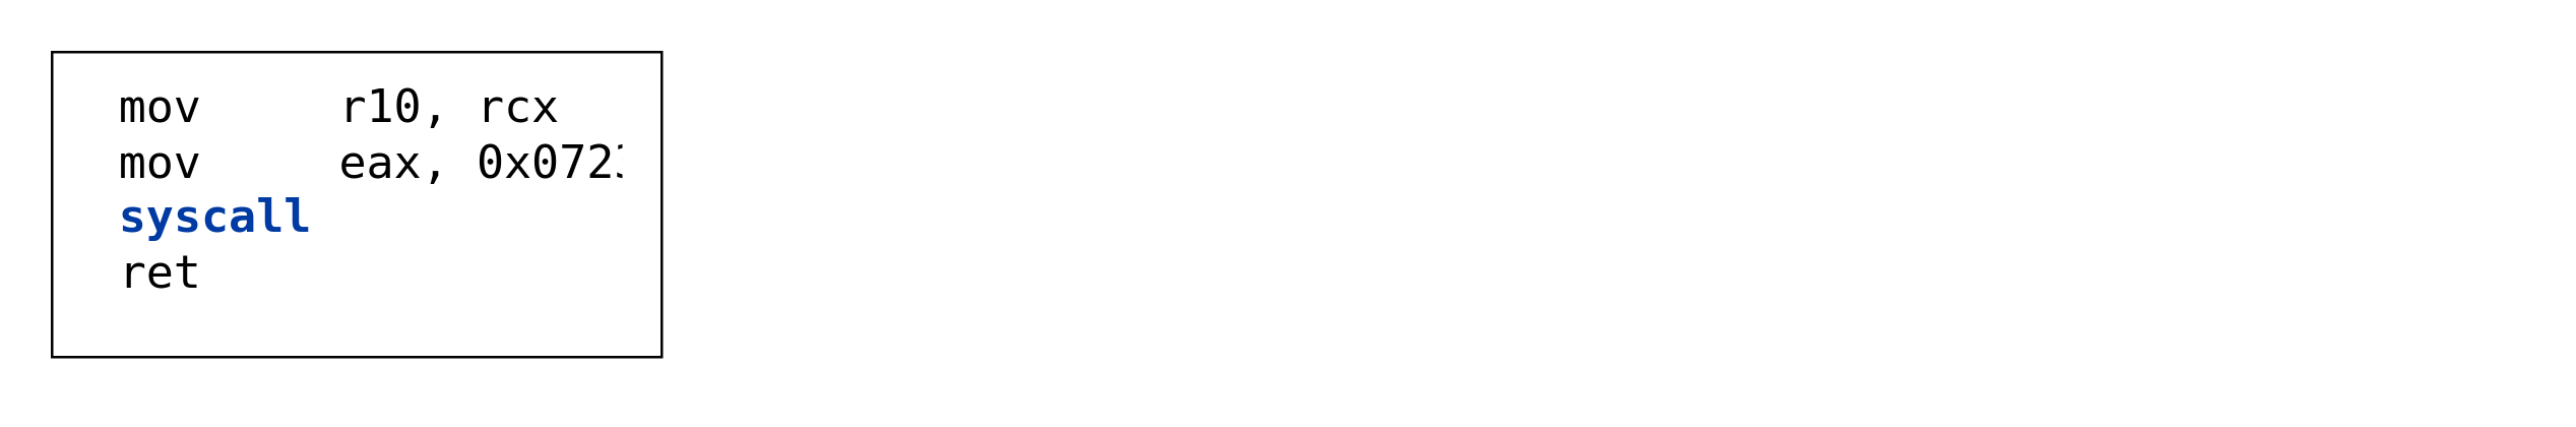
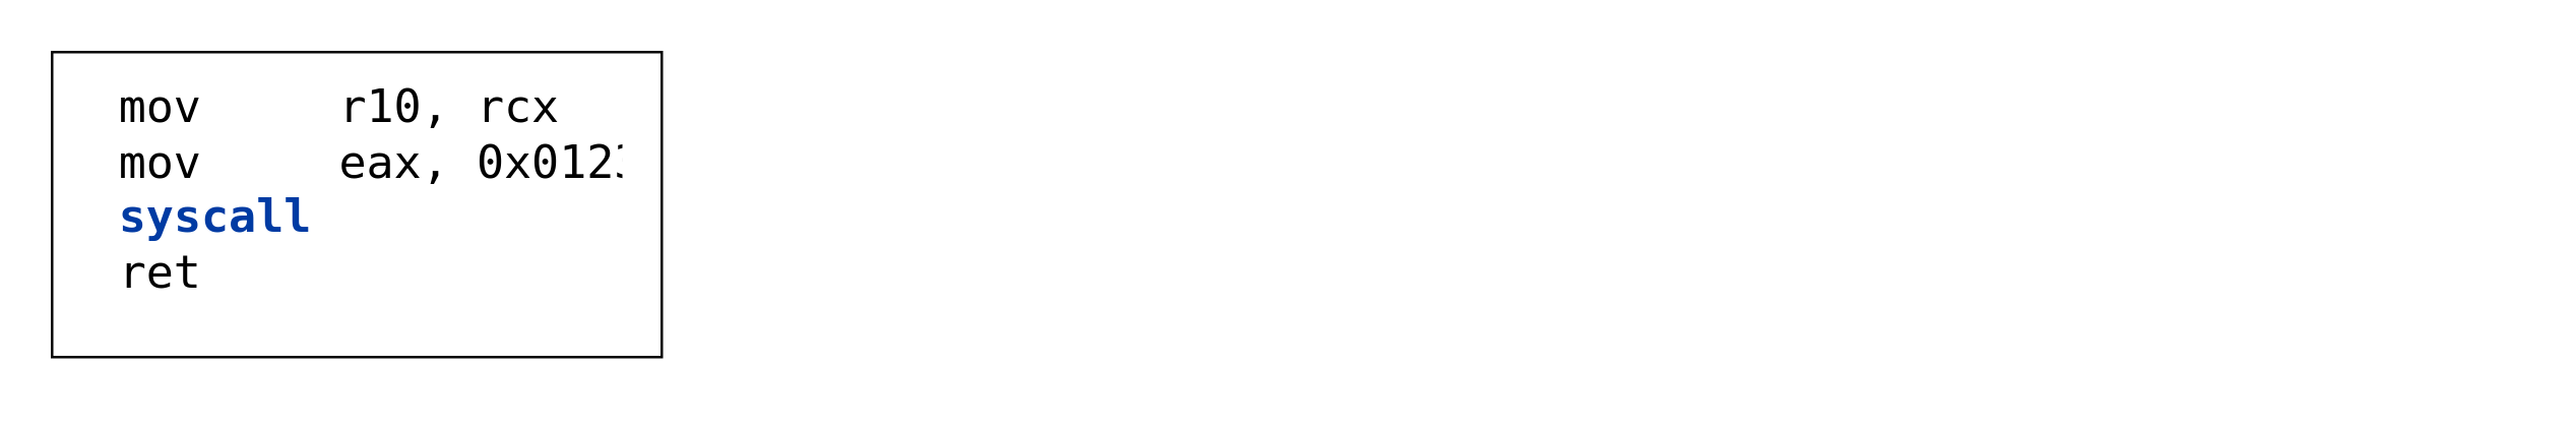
  <mxCell id="0" />
  <mxCell id="1" parent="0" />
  <mxCell id="2" value="" style="rounded=0;whiteSpace=wrap;html=1;" parent="1" vertex="1"><mxGeometry x="20" y="20" width="240" height="120" as="geometry" /></mxCell>
- <mxCell id="3" value="&lt;pre style=&quot;margin-top: 0px;&quot;&gt;&lt;font style=&quot;font-size: 18px;&quot;&gt;&amp;nbsp; mov&amp;nbsp; &amp;nbsp; &amp;nbsp;r10, rcx&lt;br&gt;&lt;/font&gt;&lt;font style=&quot;font-size: 18px;&quot;&gt;&amp;nbsp; mov&amp;nbsp; &amp;nbsp; &amp;nbsp;eax, 0x0723&lt;br&gt;&lt;/font&gt;&lt;font style=&quot;font-size: 18px;&quot;&gt;&lt;b&gt;&amp;nbsp; &lt;font style=&quot;color: rgb(0, 59, 163);&quot;&gt;syscall&lt;br&gt;&lt;/font&gt;&lt;/b&gt;&lt;/font&gt;&lt;font style=&quot;font-size: 18px;&quot;&gt;&amp;nbsp; ret&lt;/font&gt;&lt;/pre&gt;" style="text;html=1;whiteSpace=wrap;overflow=hidden;rounded=0;spacing=-4;" parent="1" vertex="1"><mxGeometry x="29" y="30" width="210" height="90" as="geometry" /></mxCell>
+ <mxCell id="3" value="&lt;pre style=&quot;margin-top: 0px;&quot;&gt;&lt;font style=&quot;font-size: 18px;&quot;&gt;&amp;nbsp; mov&amp;nbsp; &amp;nbsp; &amp;nbsp;r10, rcx&lt;br&gt;&lt;/font&gt;&lt;font style=&quot;font-size: 18px;&quot;&gt;&amp;nbsp; mov&amp;nbsp; &amp;nbsp; &amp;nbsp;eax, 0x0123&lt;br&gt;&lt;/font&gt;&lt;font style=&quot;font-size: 18px;&quot;&gt;&lt;b&gt;&amp;nbsp; &lt;font style=&quot;color: rgb(0, 59, 163);&quot;&gt;syscall&lt;br&gt;&lt;/font&gt;&lt;/b&gt;&lt;/font&gt;&lt;font style=&quot;font-size: 18px;&quot;&gt;&amp;nbsp; ret&lt;/font&gt;&lt;/pre&gt;" style="text;html=1;whiteSpace=wrap;overflow=hidden;rounded=0;spacing=-4;" parent="1" vertex="1"><mxGeometry x="29" y="30" width="210" height="90" as="geometry" /></mxCell>
  <mxCell id="4" style="edgeStyle=orthogonalEdgeStyle;rounded=0;orthogonalLoop=1;jettySize=auto;html=1;exitX=1;exitY=0.25;exitDx=0;exitDy=0;entryX=1;entryY=0.5;entryDx=0;entryDy=0;" parent="1" edge="1"><mxGeometry relative="1" as="geometry"><mxPoint x="991.97" y="145.25" as="sourcePoint" /></mxGeometry></mxCell>
